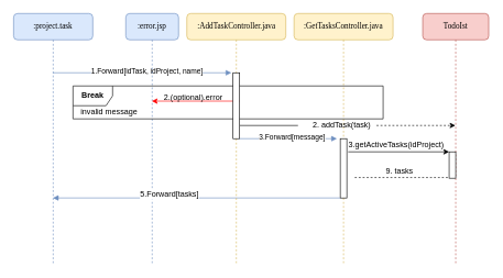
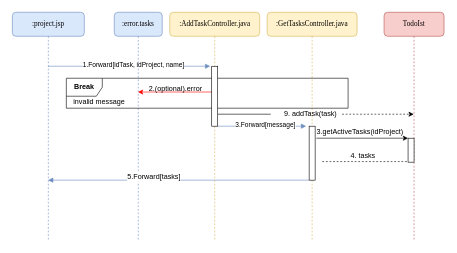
  <mxCell id="0" />
  <mxCell id="1" parent="0" />
  <mxCell id="2" value="1.Forward[idTask, idProject, name]&lt;br&gt;&lt;br&gt;" style="html=1;verticalAlign=bottom;endArrow=block;fillColor=#dae8fc;strokeColor=#6c8ebf;rounded=1;" parent="1" source="3" edge="1"><mxGeometry x="0.039" y="-20" relative="1" as="geometry"><mxPoint x="40" y="100" as="sourcePoint" /><mxPoint x="350" y="110" as="targetPoint" /><Array as="points" /><mxPoint x="1" as="offset" /></mxGeometry></mxCell>
- <mxCell id="3" value=":project.task" style="shape=umlLifeline;perimeter=lifelinePerimeter;whiteSpace=wrap;html=1;container=1;collapsible=0;recursiveResize=0;outlineConnect=0;rounded=1;shadow=0;comic=0;labelBackgroundColor=none;strokeColor=#6c8ebf;strokeWidth=1;fillColor=#dae8fc;fontFamily=Verdana;fontSize=12;align=center;" parent="1" vertex="1"><mxGeometry x="20" y="20" width="120" height="380" as="geometry" /></mxCell>
- <mxCell id="4" value=":error.jsp" style="shape=umlLifeline;perimeter=lifelinePerimeter;whiteSpace=wrap;html=1;container=1;collapsible=0;recursiveResize=0;outlineConnect=0;rounded=1;shadow=0;comic=0;labelBackgroundColor=none;strokeColor=#6c8ebf;strokeWidth=1;fillColor=#dae8fc;fontFamily=Verdana;fontSize=12;align=center;" parent="1" vertex="1"><mxGeometry x="190" y="20" width="80" height="380" as="geometry" /></mxCell>
+ <mxCell id="3" value=":project.jsp" style="shape=umlLifeline;perimeter=lifelinePerimeter;whiteSpace=wrap;html=1;container=1;collapsible=0;recursiveResize=0;outlineConnect=0;rounded=1;shadow=0;comic=0;labelBackgroundColor=none;strokeColor=#6c8ebf;strokeWidth=1;fillColor=#dae8fc;fontFamily=Verdana;fontSize=12;align=center;" parent="1" vertex="1"><mxGeometry x="20" y="20" width="120" height="380" as="geometry" /></mxCell>
+ <mxCell id="4" value=":error.tasks" style="shape=umlLifeline;perimeter=lifelinePerimeter;whiteSpace=wrap;html=1;container=1;collapsible=0;recursiveResize=0;outlineConnect=0;rounded=1;shadow=0;comic=0;labelBackgroundColor=none;strokeColor=#6c8ebf;strokeWidth=1;fillColor=#dae8fc;fontFamily=Verdana;fontSize=12;align=center;" parent="1" vertex="1"><mxGeometry x="190" y="20" width="80" height="380" as="geometry" /></mxCell>
  <mxCell id="5" value=":GetTasksController.java" style="shape=umlLifeline;perimeter=lifelinePerimeter;whiteSpace=wrap;html=1;container=1;collapsible=0;recursiveResize=0;outlineConnect=0;rounded=1;shadow=0;comic=0;labelBackgroundColor=none;strokeColor=#d6b656;strokeWidth=1;fillColor=#fff2cc;fontFamily=Verdana;fontSize=12;align=center;" parent="1" vertex="1"><mxGeometry x="445" y="20" width="150" height="380" as="geometry" /></mxCell>
  <mxCell id="6" value="" style="html=1;points=[];perimeter=orthogonalPerimeter;rounded=0;shadow=0;comic=0;labelBackgroundColor=none;strokeColor=#000000;strokeWidth=1;fillColor=#FFFFFF;fontFamily=Verdana;fontSize=12;fontColor=#000000;align=center;" parent="5" vertex="1"><mxGeometry x="70" y="190" width="10" height="90" as="geometry" /></mxCell>
  <mxCell id="7" value="TodoIst" style="shape=umlLifeline;perimeter=lifelinePerimeter;whiteSpace=wrap;html=1;container=1;collapsible=0;recursiveResize=0;outlineConnect=0;rounded=1;shadow=0;comic=0;labelBackgroundColor=none;strokeColor=#b85450;strokeWidth=1;fillColor=#f8cecc;fontFamily=Verdana;fontSize=12;align=center;" parent="1" vertex="1"><mxGeometry x="640" y="20" width="100" height="380" as="geometry" /></mxCell>
  <mxCell id="8" value="" style="html=1;points=[];perimeter=orthogonalPerimeter;rounded=0;shadow=0;comic=0;labelBackgroundColor=none;strokeColor=#000000;strokeWidth=1;fillColor=#FFFFFF;fontFamily=Verdana;fontSize=12;fontColor=#000000;align=center;" parent="7" vertex="1"><mxGeometry x="40" y="210" width="10" height="40" as="geometry" /></mxCell>
  <mxCell id="9" value="&lt;b&gt;Break&lt;/b&gt;" style="shape=umlFrame;whiteSpace=wrap;html=1;fillColor=#FFFFFF;gradientColor=none;" parent="1" vertex="1"><mxGeometry x="110" y="130" width="470" height="50" as="geometry" /></mxCell>
  <mxCell id="10" value="" style="endArrow=classic;html=1;dashed=1;" parent="1" source="22" target="7" edge="1"><mxGeometry width="50" height="50" relative="1" as="geometry"><mxPoint x="362.5" y="190" as="sourcePoint" /><mxPoint x="442.5" y="190" as="targetPoint" /></mxGeometry></mxCell>
  <mxCell id="11" value="" style="endArrow=none;dashed=1;html=1;" parent="1" edge="1"><mxGeometry width="50" height="50" relative="1" as="geometry"><mxPoint x="537" y="269" as="sourcePoint" /><mxPoint x="680" y="269" as="targetPoint" /></mxGeometry></mxCell>
  <mxCell id="12" value="" style="shape=image;html=1;verticalAlign=top;verticalLabelPosition=bottom;labelBackgroundColor=#ffffff;imageAspect=0;aspect=fixed;image=https://cdn4.iconfinder.com/data/icons/ionicons/512/icon-ios7-arrow-right-128.png;rotation=178;" parent="1" vertex="1"><mxGeometry x="520" y="260" width="20" height="20" as="geometry" /></mxCell>
  <mxCell id="13" value="" style="endArrow=classic;html=1;fillColor=#FF0000;strokeColor=#FF0000;exitX=1.05;exitY=0.43;exitDx=0;exitDy=0;exitPerimeter=0;" parent="1" source="19" target="4" edge="1"><mxGeometry width="50" height="50" relative="1" as="geometry"><mxPoint x="380" y="350" as="sourcePoint" /><mxPoint x="350" y="270" as="targetPoint" /></mxGeometry></mxCell>
  <mxCell id="14" value="invalid message" style="text;html=1;strokeColor=none;fillColor=none;align=center;verticalAlign=middle;whiteSpace=wrap;rounded=0;" parent="1" vertex="1"><mxGeometry x="110" y="160" width="110" height="20" as="geometry" /></mxCell>
  <mxCell id="15" value="2.(optional).error&lt;br&gt;&lt;br&gt;" style="text;html=1;strokeColor=none;fillColor=none;align=center;verticalAlign=middle;whiteSpace=wrap;rounded=0;" parent="1" vertex="1"><mxGeometry x="240" y="145" width="105" height="20" as="geometry" /></mxCell>
  <mxCell id="16" value="" style="html=1;verticalAlign=bottom;endArrow=block;fillColor=#dae8fc;strokeColor=#6c8ebf;rounded=1;" parent="1" target="3" edge="1"><mxGeometry x="-0.616" relative="1" as="geometry"><mxPoint x="515" y="300" as="sourcePoint" /><mxPoint x="465" y="200" as="targetPoint" /><Array as="points" /><mxPoint as="offset" /></mxGeometry></mxCell>
  <mxCell id="17" value="5.Forward[tasks]" style="text;html=1;resizable=0;points=[];align=center;verticalAlign=middle;labelBackgroundColor=#ffffff;" parent="16" vertex="1" connectable="0"><mxGeometry x="-0.896" y="-2" relative="1" as="geometry"><mxPoint x="-237" y="-4" as="offset" /></mxGeometry></mxCell>
  <mxCell id="18" value=":AddTaskController.java" style="shape=umlLifeline;perimeter=lifelinePerimeter;whiteSpace=wrap;html=1;container=1;collapsible=0;recursiveResize=0;outlineConnect=0;rounded=1;shadow=0;comic=0;labelBackgroundColor=none;strokeColor=#d6b656;strokeWidth=1;fillColor=#fff2cc;fontFamily=Verdana;fontSize=12;align=center;" parent="1" vertex="1"><mxGeometry x="282.5" y="20" width="150" height="380" as="geometry" /></mxCell>
  <mxCell id="19" value="" style="html=1;points=[];perimeter=orthogonalPerimeter;rounded=0;shadow=0;comic=0;labelBackgroundColor=none;strokeColor=#000000;strokeWidth=1;fillColor=#FFFFFF;fontFamily=Verdana;fontSize=12;fontColor=#000000;align=center;" parent="18" vertex="1"><mxGeometry x="70" y="90" width="10" height="100" as="geometry" /></mxCell>
  <mxCell id="20" value="3.Forward[message]&lt;br&gt;&lt;br&gt;" style="html=1;verticalAlign=bottom;endArrow=block;fillColor=#dae8fc;strokeColor=#6c8ebf;rounded=1;" parent="1" edge="1"><mxGeometry x="0.051" y="-20" relative="1" as="geometry"><mxPoint x="362.5" y="210" as="sourcePoint" /><mxPoint x="510" y="210" as="targetPoint" /><Array as="points"><mxPoint x="393" y="210" /></Array><mxPoint x="1" as="offset" /></mxGeometry></mxCell>
  <mxCell id="21" value="" style="endArrow=classic;html=1;" parent="1" edge="1"><mxGeometry width="50" height="50" relative="1" as="geometry"><mxPoint x="527" y="230" as="sourcePoint" /><mxPoint x="680" y="230" as="targetPoint" /></mxGeometry></mxCell>
- <mxCell id="22" value="2. addTask(task)" style="text;html=1;strokeColor=none;fillColor=none;align=center;verticalAlign=middle;whiteSpace=wrap;rounded=0;" parent="1" vertex="1"><mxGeometry x="465" y="180" width="105" height="20" as="geometry" /></mxCell>
+ <mxCell id="22" value="9. addTask(task)" style="text;html=1;strokeColor=none;fillColor=none;align=center;verticalAlign=middle;whiteSpace=wrap;rounded=0;" parent="1" vertex="1"><mxGeometry x="465" y="180" width="105" height="20" as="geometry" /></mxCell>
  <mxCell id="23" value="" style="line;strokeWidth=1;html=1;" parent="1" vertex="1"><mxGeometry x="363" y="185" width="88" height="10" as="geometry" /></mxCell>
  <mxCell id="24" value="3.getActiveTasks(idProject)" style="text;html=1;strokeColor=none;fillColor=none;align=center;verticalAlign=middle;whiteSpace=wrap;rounded=0;" parent="1" vertex="1"><mxGeometry x="580" y="210" width="40" height="20" as="geometry" /></mxCell>
- <mxCell id="25" value="9. tasks" style="text;html=1;strokeColor=none;fillColor=none;align=center;verticalAlign=middle;whiteSpace=wrap;rounded=0;" parent="1" vertex="1"><mxGeometry x="570" y="250" width="70" height="20" as="geometry" /></mxCell>
+ <mxCell id="25" value="4. tasks" style="text;html=1;strokeColor=none;fillColor=none;align=center;verticalAlign=middle;whiteSpace=wrap;rounded=0;" parent="1" vertex="1"><mxGeometry x="570" y="250" width="70" height="20" as="geometry" /></mxCell>
